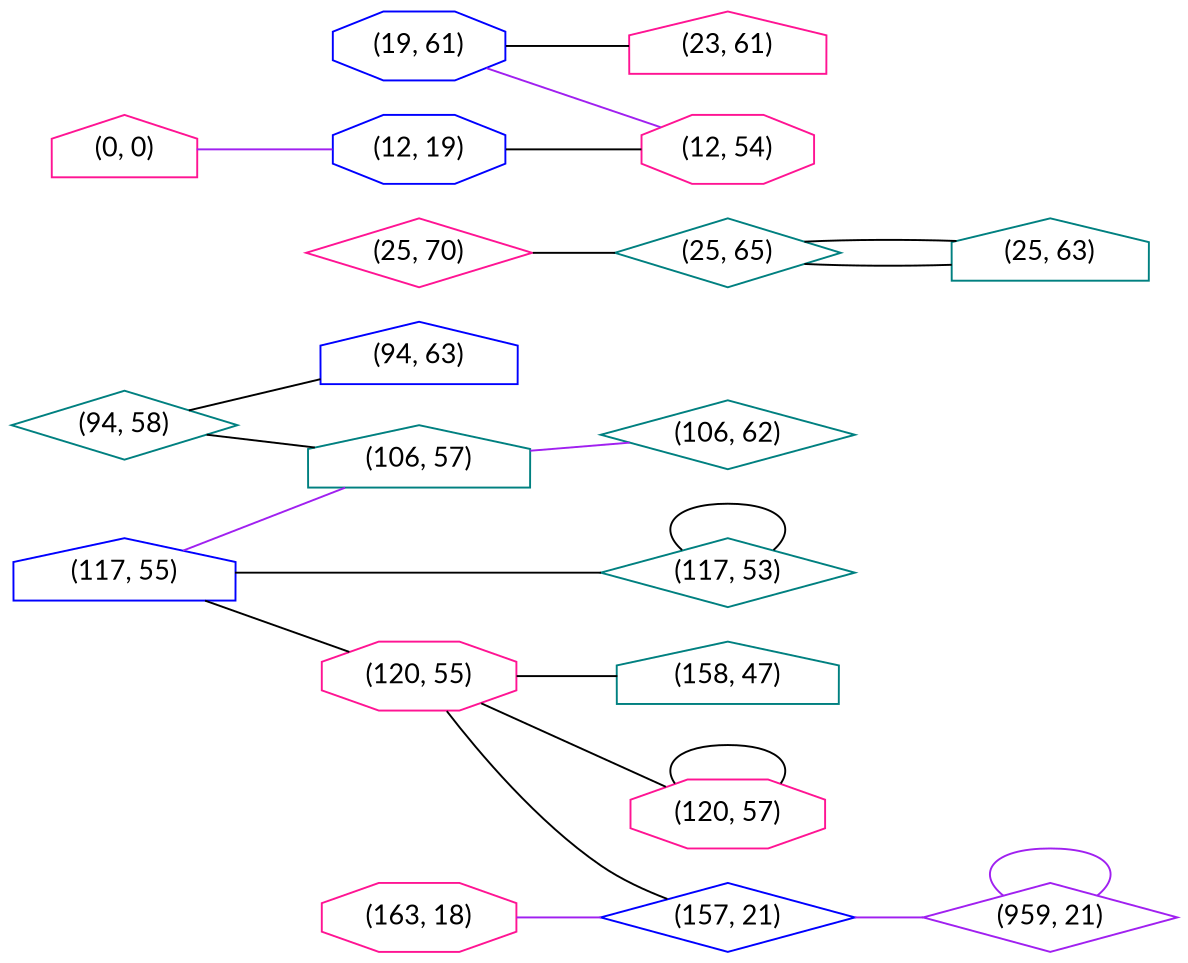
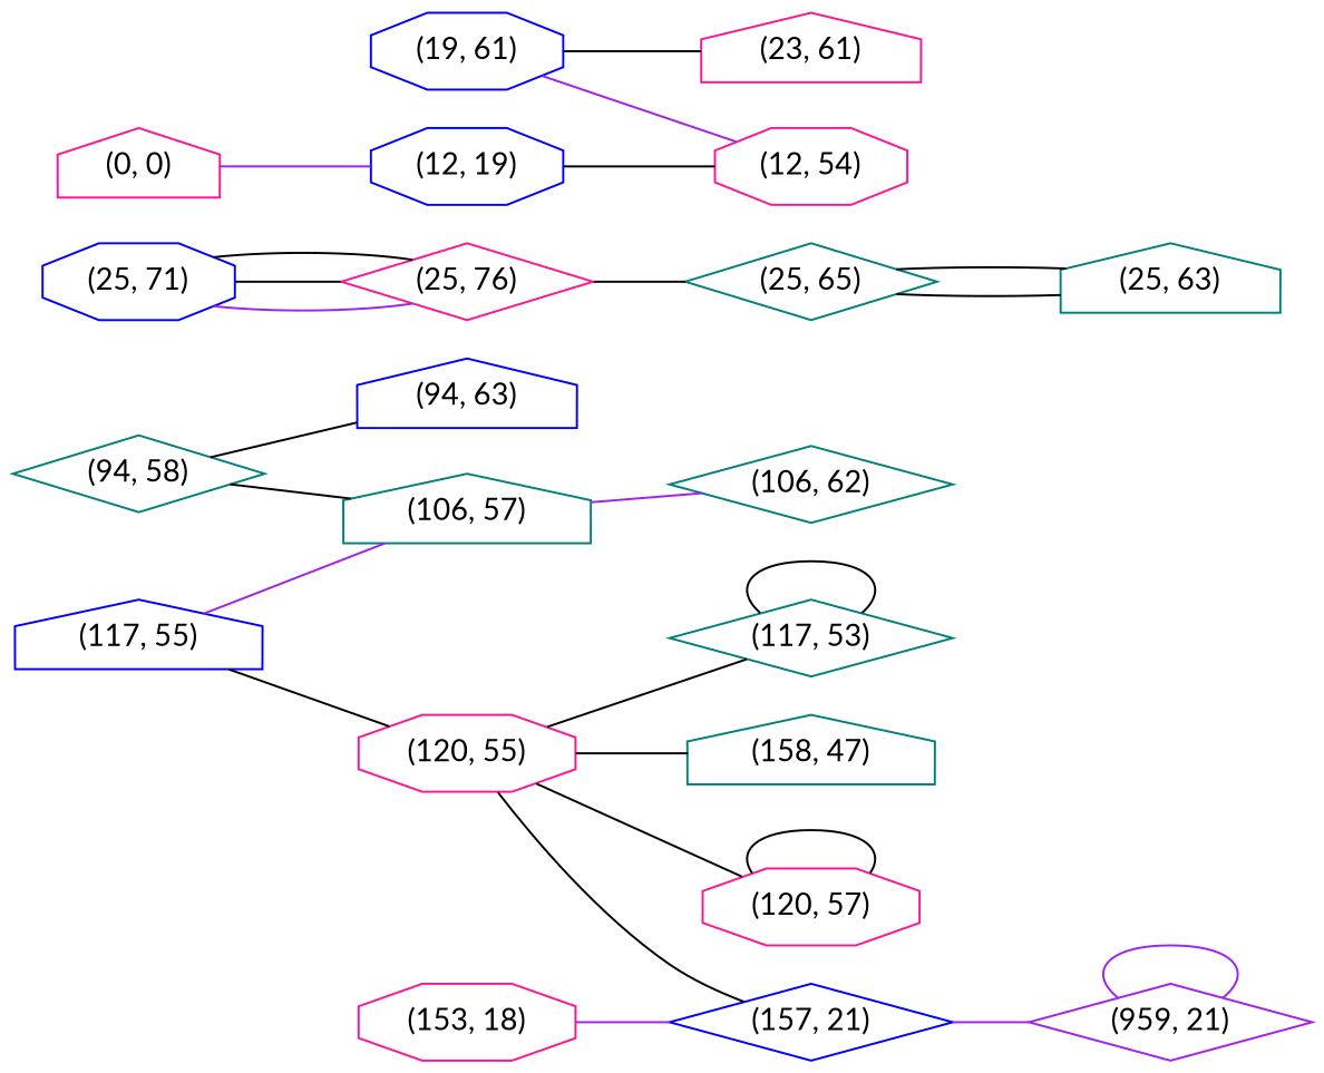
  graph {
    fontname=Lato
    rankdir=LR
    node [color=teal fontname=Lato shape=house]
    edge [color=black fontname=Lato weight=1]
    "(117, 55)" [color=blue]
    "(106, 57)"
    "(120, 55)" [color=deeppink shape=octagon]
    "(117, 53)" [shape=diamond]
    "(106, 62)" [shape=diamond]
    "(158, 47)"
    "(120, 57)" [color=deeppink shape=octagon]
    "(157, 21)" [color=blue shape=diamond]
-   "(25, 70)" [color=deeppink shape=diamond]
+   "(25, 71)" [color=blue shape=octagon]
+   "(25, 70)" [color=deeppink shape=diamond label="(25, 76)"]
    "(25, 65)" [shape=diamond]
    "(94, 58)" [shape=diamond]
    "(94, 63)" [color=blue]
    "(23, 61)" [color=deeppink]
    "(19, 61)" [color=blue shape=octagon]
    "(12, 54)" [color=deeppink shape=octagon]
    "(25, 63)"
    "(0, 0)" [color=deeppink]
    "(12, 19)" [color=blue shape=octagon]
    n20 [color=purple label="(959, 21)" shape=diamond]
-   "(153, 18)" [color=deeppink shape=octagon label="(163, 18)"]
+   "(153, 18)" [color=deeppink shape=octagon]
    "(117, 55)" -- "(106, 57)" [color=purple]
    "(117, 55)" -- "(120, 55)"
-   "(117, 55)" -- "(117, 53)"
+   "(120, 55)" -- "(117, 53)"
    "(106, 57)" -- "(106, 62)" [color=purple]
    "(120, 55)" -- "(158, 47)"
    "(120, 55)" -- "(120, 57)"
    "(120, 55)" -- "(157, 21)"
    "(117, 53)" -- "(117, 53)" [weight=2]
    "(120, 57)" -- "(120, 57)" [weight=2]
    "(157, 21)" -- n20 [color=purple]
+   "(25, 71)" -- "(25, 70)" [color=purple]
+   "(25, 71)" -- "(25, 70)"
+   "(25, 71)" -- "(25, 70)"
    "(25, 70)" -- "(25, 65)"
    "(25, 65)" -- "(25, 63)"
    "(25, 65)" -- "(25, 63)"
    "(94, 58)" -- "(106, 57)"
    "(94, 58)" -- "(94, 63)"
    "(19, 61)" -- "(23, 61)"
    "(19, 61)" -- "(12, 54)" [color=purple]
    "(0, 0)" -- "(12, 19)" [color=purple weight=4]
    "(12, 19)" -- "(12, 54)"
    n20 -- n20 [color=purple weight=2]
    "(153, 18)" -- "(157, 21)" [color=purple]
  }
